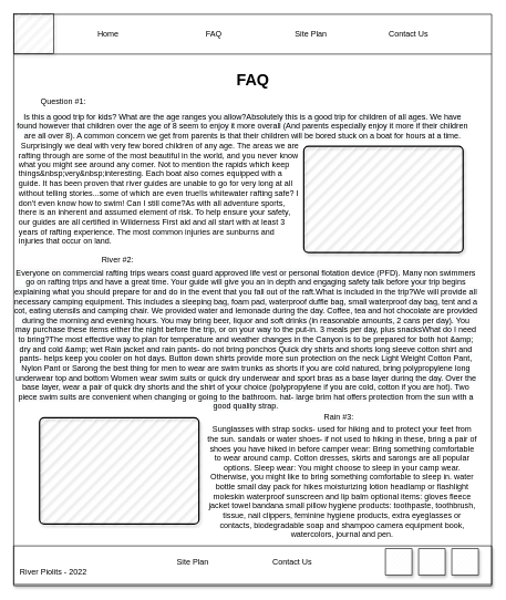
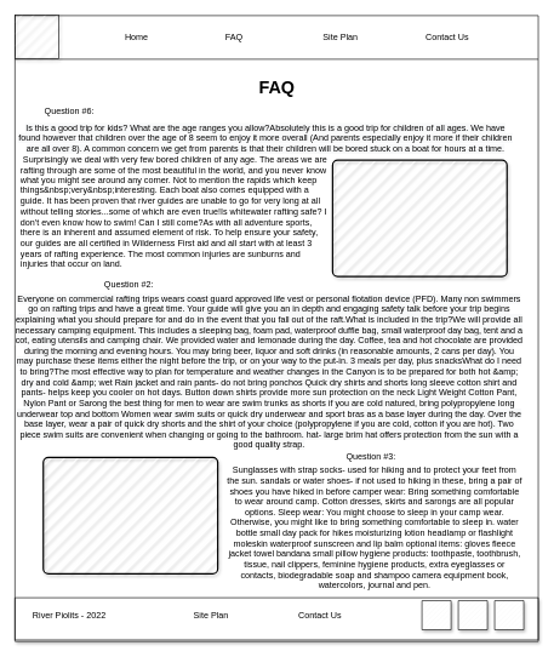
  <mxCell id="0" />
  <mxCell id="1" parent="0" />
  <mxCell id="2" value="" style="verticalLabelPosition=bottom;verticalAlign=top;html=1;shape=mxgraph.basic.rect;fillColor2=none;strokeWidth=1;size=20;indent=5;shadow=1;sketch=0;fillStyle=solid;gradientColor=none;" vertex="1" parent="1"><mxGeometry x="20" y="822" width="720" height="60" as="geometry" /></mxCell>
  <mxCell id="3" value="" style="swimlane;startSize=60;shadow=0;" vertex="1" parent="1"><mxGeometry x="20" y="21" width="720" height="859" as="geometry" /></mxCell>
- <mxCell id="4" value="Home" style="text;html=1;resizable=0;autosize=1;align=center;verticalAlign=middle;points=[];fillColor=none;strokeColor=none;rounded=0;shadow=0;" vertex="1" parent="3"><mxGeometry x="112" y="15" width="60" height="30" as="geometry" /></mxCell>
+ <mxCell id="4" value="Home" style="text;html=1;resizable=0;autosize=1;align=center;verticalAlign=middle;points=[];fillColor=none;strokeColor=none;rounded=0;shadow=0;" vertex="1" parent="3"><mxGeometry x="137" y="15" width="60" height="30" as="geometry" /></mxCell>
  <mxCell id="5" value="FAQ" style="text;html=1;resizable=0;autosize=1;align=center;verticalAlign=middle;points=[];fillColor=none;strokeColor=none;rounded=0;shadow=0;" vertex="1" parent="3"><mxGeometry x="276" y="15" width="50" height="30" as="geometry" /></mxCell>
  <mxCell id="6" value="Site Plan" style="text;html=1;strokeColor=none;fillColor=none;align=center;verticalAlign=middle;whiteSpace=wrap;rounded=0;shadow=0;" vertex="1" parent="3"><mxGeometry x="418" y="15" width="60" height="30" as="geometry" /></mxCell>
  <mxCell id="7" value="Contact Us" style="text;html=1;strokeColor=none;fillColor=none;align=center;verticalAlign=middle;whiteSpace=wrap;rounded=0;shadow=0;" vertex="1" parent="3"><mxGeometry x="560" y="15" width="70" height="30" as="geometry" /></mxCell>
  <mxCell id="8" value="" style="whiteSpace=wrap;html=1;aspect=fixed;shadow=1;fillStyle=hatch;gradientColor=none;sketch=0;" vertex="1" parent="3"><mxGeometry y="-1" width="60" height="60" as="geometry" /></mxCell>
- <mxCell id="9" value="River Piolits - 2022" style="text;html=1;strokeColor=none;fillColor=none;align=center;verticalAlign=middle;whiteSpace=wrap;rounded=0;shadow=1;sketch=0;fillStyle=hatch;" vertex="1" parent="3"><mxGeometry x="5" y="825" width="110" height="30" as="geometry" /></mxCell>
+ <mxCell id="9" value="River Piolits - 2022" style="text;html=1;strokeColor=none;fillColor=none;align=center;verticalAlign=middle;whiteSpace=wrap;rounded=0;shadow=1;sketch=0;fillStyle=hatch;" vertex="1" parent="3"><mxGeometry x="20" y="810" width="110" height="30" as="geometry" /></mxCell>
  <mxCell id="10" value="Site Plan" style="text;html=1;strokeColor=none;fillColor=none;align=center;verticalAlign=middle;whiteSpace=wrap;rounded=0;shadow=1;sketch=0;fillStyle=hatch;" vertex="1" parent="3"><mxGeometry x="240" y="810" width="60" height="30" as="geometry" /></mxCell>
  <mxCell id="11" value="Contact Us" style="text;html=1;strokeColor=none;fillColor=none;align=center;verticalAlign=middle;whiteSpace=wrap;rounded=0;shadow=1;sketch=0;fillStyle=hatch;" vertex="1" parent="3"><mxGeometry x="385" y="810" width="70" height="30" as="geometry" /></mxCell>
  <mxCell id="12" value="" style="verticalLabelPosition=bottom;verticalAlign=top;html=1;shape=mxgraph.basic.patternFillRect;fillStyle=diag;step=5;fillStrokeWidth=0.2;fillStrokeColor=#dddddd;shadow=1;sketch=0;gradientColor=none;" vertex="1" parent="3"><mxGeometry x="560" y="805" width="40" height="40" as="geometry" /></mxCell>
  <mxCell id="13" value="" style="verticalLabelPosition=bottom;verticalAlign=top;html=1;shape=mxgraph.basic.patternFillRect;fillStyle=diag;step=5;fillStrokeWidth=0.2;fillStrokeColor=#dddddd;shadow=1;sketch=0;gradientColor=none;" vertex="1" parent="3"><mxGeometry x="610" y="805" width="40" height="40" as="geometry" /></mxCell>
  <mxCell id="14" value="" style="verticalLabelPosition=bottom;verticalAlign=top;html=1;shape=mxgraph.basic.patternFillRect;fillStyle=diag;step=5;fillStrokeWidth=0.2;fillStrokeColor=#dddddd;shadow=1;sketch=0;gradientColor=none;" vertex="1" parent="3"><mxGeometry x="660" y="805" width="40" height="40" as="geometry" /></mxCell>
  <mxCell id="15" value="" style="rounded=1;whiteSpace=wrap;html=1;absoluteArcSize=1;arcSize=14;strokeWidth=2;shadow=1;sketch=0;fillStyle=hatch;gradientColor=none;" vertex="1" parent="3"><mxGeometry x="437" y="199" width="240" height="160" as="geometry" /></mxCell>
  <mxCell id="16" value="FAQ" style="text;strokeColor=none;fillColor=none;html=1;fontSize=24;fontStyle=1;verticalAlign=middle;align=center;shadow=1;sketch=0;fillStyle=solid;" vertex="1" parent="3"><mxGeometry x="310" y="80" width="100" height="40" as="geometry" /></mxCell>
  <mxCell id="17" value="" style="rounded=1;whiteSpace=wrap;html=1;absoluteArcSize=1;arcSize=14;strokeWidth=2;shadow=1;sketch=0;fillStyle=hatch;gradientColor=none;" vertex="1" parent="3"><mxGeometry x="39" y="608" width="240" height="160" as="geometry" /></mxCell>
  <mxCell id="18" value=" Surprisingly we deal with very few bored children of any age. The areas we are rafting through are some of the most beautiful in the world, and you never know what you might see around any corner. Not to mention the rapids which keep things&amp;nbsp;very&amp;nbsp;interesting. Each boat also comes equipped with a guide. It has been proven that river guides are unable to go for very long at all without telling stories...some of which are even true!Is whitewater rafting safe? I don't even know how to swim! Can I still come?As with all adventure sports, there is an inherent and assumed element of risk. To help ensure your safety, our guides are all certified in Wilderness First aid and all start with at least 3 years of rafting experience. The most common injuries are sunburns and injuries that occur on land.&#10;" style="text;strokeColor=none;fillColor=none;align=left;verticalAlign=middle;overflow=hidden;shadow=1;sketch=0;fillStyle=solid;labelPosition=center;verticalLabelPosition=middle;whiteSpace=wrap;" vertex="1" parent="3"><mxGeometry x="6" y="184" width="424" height="185" as="geometry" /></mxCell>
  <mxCell id="19" value="&lt;span style=&quot;color: rgb(0, 0, 0); font-family: Helvetica; font-size: 12px; font-style: normal; font-variant-ligatures: normal; font-variant-caps: normal; font-weight: 400; letter-spacing: normal; orphans: 2; text-align: left; text-indent: 0px; text-transform: none; widows: 2; word-spacing: 0px; -webkit-text-stroke-width: 0px; background-color: rgb(248, 249, 250); text-decoration-thickness: initial; text-decoration-style: initial; text-decoration-color: initial; float: none; display: inline !important;&quot;&gt;Is this a good trip for kids? What are the age ranges you allow?Absolutely this is a good trip for children of all ages. We have found however that children over the age of 8 seem to enjoy it more overall (And parents especially enjoy it more if their children are all over 8). A common concern we get from parents is that their children will be bored stuck on a boat for hours at a time.&lt;/span&gt;" style="text;html=1;strokeColor=none;fillColor=none;align=center;verticalAlign=middle;whiteSpace=wrap;overflow=hidden;shadow=1;sketch=0;fillStyle=solid;fontSize=12;" vertex="1" parent="3"><mxGeometry y="136" width="690" height="65" as="geometry" /></mxCell>
  <mxCell id="20" value="&lt;span style=&quot;color: rgb(0, 0, 0); font-family: Helvetica; font-size: 12px; font-style: normal; font-variant-ligatures: normal; font-variant-caps: normal; font-weight: 400; letter-spacing: normal; orphans: 2; text-align: left; text-indent: 0px; text-transform: none; widows: 2; word-spacing: 0px; -webkit-text-stroke-width: 0px; background-color: rgb(248, 249, 250); text-decoration-thickness: initial; text-decoration-style: initial; text-decoration-color: initial; float: none; display: inline !important;&quot;&gt;Everyone on commercial rafting trips wears coast guard approved life vest or personal flotation device (PFD). Many non swimmers go on rafting trips and have a great time. Your guide will give you an in depth and engaging safety talk before your trip begins explaining what you should prepare for and do in the event that you fall out of the raft.What is included in the trip?We will provide all necessary camping equipment. This includes a sleeping bag, foam pad, waterproof duffle bag, small waterproof day bag, tent and a cot, eating utensils and camping chair.&amp;nbsp;&lt;/span&gt;&lt;span style=&quot;color: rgb(0, 0, 0); font-family: Helvetica; font-size: 12px; font-style: normal; font-variant-ligatures: normal; font-variant-caps: normal; font-weight: 400; letter-spacing: normal; orphans: 2; text-align: left; text-indent: 0px; text-transform: none; widows: 2; word-spacing: 0px; -webkit-text-stroke-width: 0px; background-color: rgb(248, 249, 250); text-decoration-thickness: initial; text-decoration-style: initial; text-decoration-color: initial; float: none; display: inline !important;&quot;&gt;We provided water and lemonade during the day. Coffee, tea and hot chocolate are provided during the morning and evening hours. You may bring beer, liquor and soft drinks (in reasonable amounts, 2 cans per day). You may purchase these items either the night before the trip, or on your way to the put-in. 3 meals per day, plus snacksWhat do I need to bring?The most effective way to plan for temperature and weather changes in the Canyon is to be prepared for both hot &amp;amp;amp; dry and cold &amp;amp;amp; wet Rain jacket and rain pants- do not bring ponchos Quick dry shirts and shorts long sleeve cotton shirt and pants- helps keep you cooler on hot days. Button down shirts provide more sun protection on the neck Light Weight Cotton Pant, Nylon Pant or Sarong the best thing for men to wear are swim trunks as shorts if you are cold natured, bring polypropylene long underwear top and bottom Women wear swim suits or quick dry underwear and sport bras as a base layer during the day. Over the base layer, wear a pair of quick dry shorts and the shirt of your choice (polypropylene if you are cold, cotton if you are hot). Two piece swim suits are convenient when changing or going to the bathroom. hat- large brim hat offers protection from the sun with a good quality strap&lt;/span&gt;&lt;span style=&quot;color: rgb(0, 0, 0); font-family: Helvetica; font-size: 12px; font-style: normal; font-variant-ligatures: normal; font-variant-caps: normal; font-weight: 400; letter-spacing: normal; orphans: 2; text-align: left; text-indent: 0px; text-transform: none; widows: 2; word-spacing: 0px; -webkit-text-stroke-width: 0px; background-color: rgb(248, 249, 250); text-decoration-thickness: initial; text-decoration-style: initial; text-decoration-color: initial; float: none; display: inline !important;&quot;&gt;.&lt;/span&gt;" style="text;html=1;strokeColor=none;fillColor=none;align=center;verticalAlign=middle;whiteSpace=wrap;overflow=hidden;shadow=1;sketch=0;fillStyle=solid;fontSize=12;" vertex="1" parent="3"><mxGeometry y="380" width="700" height="220" as="geometry" /></mxCell>
  <mxCell id="21" value="&lt;span style=&quot;text-align: left;&quot;&gt;Sunglasses with strap socks- used for hiking and to protect your feet from the sun. sandals or water shoes- if not used to hiking in these, bring a pair of shoes you have hiked in before camper wear: Bring something comfortable to wear around camp. Cotton dresses, skirts and sarongs are all popular options. Sleep wear: You might choose to sleep in your camp wear. Otherwise, you might like to bring something comfortable to sleep in. water bottle small day pack for hikes moisturizing lotion headlamp or flashlight moleskin waterproof sunscreen and lip balm optional items: gloves fleece jacket towel bandana small pillow hygiene products: toothpaste, toothbrush, tissue, nail clippers, feminine hygiene products, extra eyeglasses or contacts, biodegradable soap and shampoo camera equipment book, watercolors, journal and pen.&lt;/span&gt;" style="text;html=1;strokeColor=none;fillColor=none;align=center;verticalAlign=middle;whiteSpace=wrap;overflow=hidden;shadow=1;sketch=0;fillStyle=solid;fontSize=12;" vertex="1" parent="3"><mxGeometry x="290" y="610" width="410" height="190" as="geometry" /></mxCell>
- <mxCell id="22" value="Question #1:" style="text;html=1;strokeColor=none;fillColor=none;align=center;verticalAlign=middle;whiteSpace=wrap;overflow=hidden;shadow=1;sketch=0;fillStyle=solid;fontSize=12;" vertex="1" parent="3"><mxGeometry x="35" y="121" width="80" height="20" as="geometry" /></mxCell>
- <mxCell id="23" value="River #2:" style="text;html=1;strokeColor=none;fillColor=none;align=center;verticalAlign=middle;whiteSpace=wrap;overflow=hidden;shadow=1;sketch=0;fillStyle=solid;fontSize=12;" vertex="1" parent="3"><mxGeometry x="117" y="360" width="80" height="20" as="geometry" /></mxCell>
- <mxCell id="24" value="Rain #3:" style="text;html=1;strokeColor=none;fillColor=none;align=center;verticalAlign=middle;whiteSpace=wrap;overflow=hidden;shadow=1;sketch=0;fillStyle=solid;fontSize=12;" vertex="1" parent="3"><mxGeometry x="450" y="597" width="80" height="20" as="geometry" /></mxCell>
+ <mxCell id="22" value="Question #6:" style="text;html=1;strokeColor=none;fillColor=none;align=center;verticalAlign=middle;whiteSpace=wrap;overflow=hidden;shadow=1;sketch=0;fillStyle=solid;fontSize=12;" vertex="1" parent="3"><mxGeometry x="35" y="121" width="80" height="20" as="geometry" /></mxCell>
+ <mxCell id="23" value="Question #2:" style="text;html=1;strokeColor=none;fillColor=none;align=center;verticalAlign=middle;whiteSpace=wrap;overflow=hidden;shadow=1;sketch=0;fillStyle=solid;fontSize=12;" vertex="1" parent="3"><mxGeometry x="117" y="360" width="80" height="20" as="geometry" /></mxCell>
+ <mxCell id="24" value="Question #3:" style="text;html=1;strokeColor=none;fillColor=none;align=center;verticalAlign=middle;whiteSpace=wrap;overflow=hidden;shadow=1;sketch=0;fillStyle=solid;fontSize=12;" vertex="1" parent="3"><mxGeometry x="450" y="597" width="80" height="20" as="geometry" /></mxCell>
